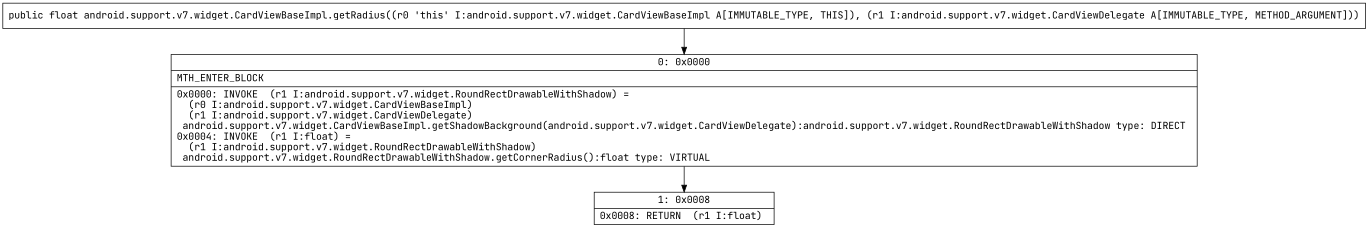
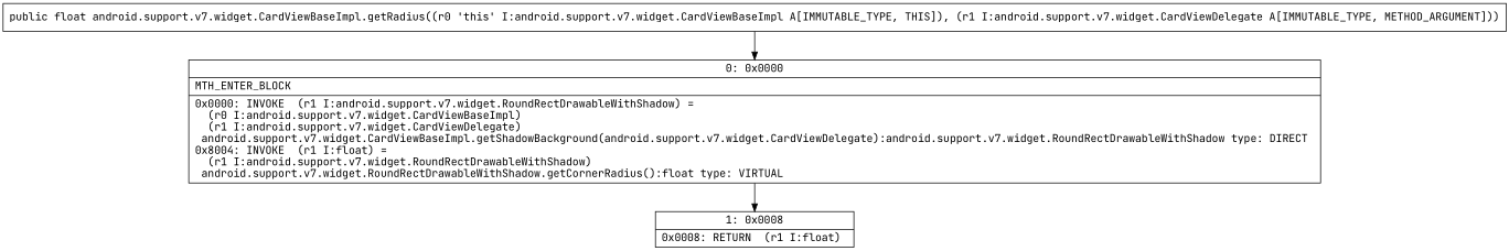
  digraph {
    fontname="JetBrains Mono"
    node [shape=record fontname="JetBrains Mono"]
    edge [fontname="JetBrains Mono"]
-   n1 [label="{0\:\ 0x0000|MTH_ENTER_BLOCK\l|0x0000: INVOKE  (r1 I:android.support.v7.widget.RoundRectDrawableWithShadow) = \l  (r0 I:android.support.v7.widget.CardViewBaseImpl)\l  (r1 I:android.support.v7.widget.CardViewDelegate)\l android.support.v7.widget.CardViewBaseImpl.getShadowBackground(android.support.v7.widget.CardViewDelegate):android.support.v7.widget.RoundRectDrawableWithShadow type: DIRECT \l0x0004: INVOKE  (r1 I:float) = \l  (r1 I:android.support.v7.widget.RoundRectDrawableWithShadow)\l android.support.v7.widget.RoundRectDrawableWithShadow.getCornerRadius():float type: VIRTUAL \l}"]
+   n1 [label="{0\:\ 0x0000|MTH_ENTER_BLOCK\l|0x0000: INVOKE  (r1 I:android.support.v7.widget.RoundRectDrawableWithShadow) = \l  (r0 I:android.support.v7.widget.CardViewBaseImpl)\l  (r1 I:android.support.v7.widget.CardViewDelegate)\l android.support.v7.widget.CardViewBaseImpl.getShadowBackground(android.support.v7.widget.CardViewDelegate):android.support.v7.widget.RoundRectDrawableWithShadow type: DIRECT \l0x8004: INVOKE  (r1 I:float) = \l  (r1 I:android.support.v7.widget.RoundRectDrawableWithShadow)\l android.support.v7.widget.RoundRectDrawableWithShadow.getCornerRadius():float type: VIRTUAL \l}"]
    n2 [label="{1\:\ 0x0008|0x0008: RETURN  (r1 I:float) \l}"]
    n3 [label="{public float android.support.v7.widget.CardViewBaseImpl.getRadius((r0 'this' I:android.support.v7.widget.CardViewBaseImpl A[IMMUTABLE_TYPE, THIS]), (r1 I:android.support.v7.widget.CardViewDelegate A[IMMUTABLE_TYPE, METHOD_ARGUMENT])) }"]
    n1 -> n2
    n3 -> n1
  }
